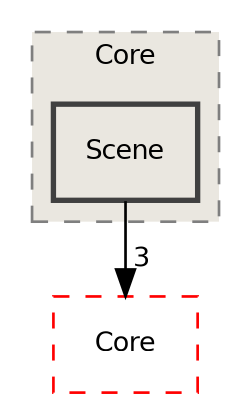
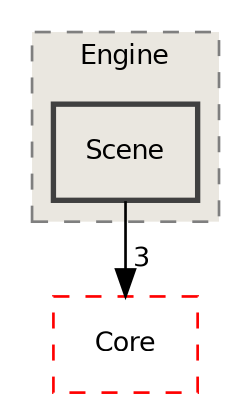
  digraph {
    compound=true
    node [fillcolor="#eae7e0" fontname=Helvetica fontsize=10 shape=box]
    n1 [color=grey25 label=Scene style="filled,bold,"]
    n2 [color=red label=Core style="dashed,"]
    subgraph cluster_1 {
      bgcolor="#eae7e0"
      fontname=Helvetica
      fontsize=10
-     label=Core
+     label=Engine
      pencolor=grey50
      style="filled,dashed,"
      n1
    }
    n1 -> n2 [fontname=Helvetica fontsize=10 headlabel=3 labeldistance=1.5 labelfontname=Helvetica labelfontsize=10]
  }
